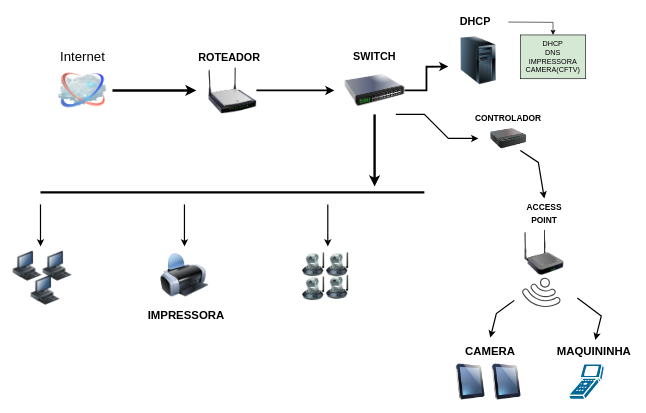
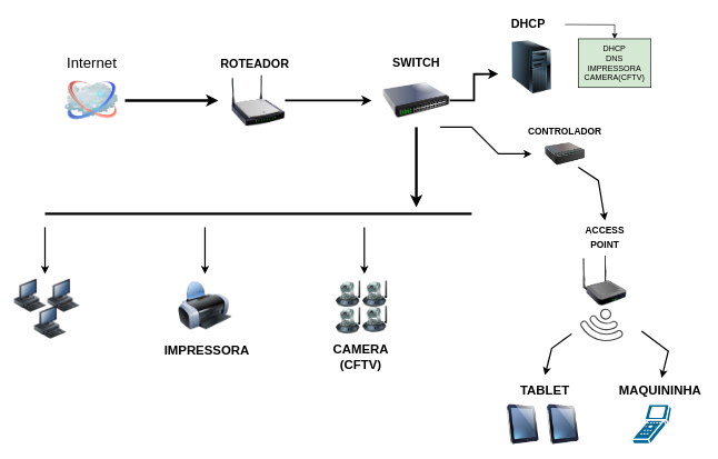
  <mxCell id="0" />
  <mxCell id="1" parent="0" />
  <mxCell id="2" style="edgeStyle=orthogonalEdgeStyle;rounded=0;orthogonalLoop=1;jettySize=auto;html=1;strokeWidth=4;" edge="1" parent="1"><mxGeometry relative="1" as="geometry"><mxPoint x="327" y="150" as="targetPoint" /><mxPoint x="187" y="150" as="sourcePoint" /></mxGeometry></mxCell>
  <mxCell id="3" value="Internet" style="image;html=1;labelBackgroundColor=#ffffff;image=img/lib/clip_art/networking/Cloud_128x128.png;rounded=1;shadow=0;comic=0;strokeWidth=2;fontSize=22;labelPosition=center;verticalLabelPosition=top;align=center;verticalAlign=bottom;" vertex="1" parent="1"><mxGeometry x="97" y="110" width="80" height="80" as="geometry" /></mxCell>
  <mxCell id="4" style="edgeStyle=orthogonalEdgeStyle;rounded=0;orthogonalLoop=1;jettySize=auto;html=1;strokeWidth=3;" edge="1" parent="1" source="5"><mxGeometry relative="1" as="geometry"><mxPoint x="557" y="150" as="targetPoint" /></mxGeometry></mxCell>
  <mxCell id="5" value="" style="image;html=1;image=img/lib/clip_art/networking/Wireless_Router_N_128x128.png" vertex="1" parent="1"><mxGeometry x="347" y="110" width="80" height="80" as="geometry" /></mxCell>
  <mxCell id="6" style="edgeStyle=orthogonalEdgeStyle;rounded=0;orthogonalLoop=1;jettySize=auto;html=1;strokeWidth=3;" edge="1" parent="1" source="8"><mxGeometry relative="1" as="geometry"><mxPoint x="747" y="110" as="targetPoint" /></mxGeometry></mxCell>
  <mxCell id="7" style="edgeStyle=orthogonalEdgeStyle;rounded=0;orthogonalLoop=1;jettySize=auto;html=1;strokeWidth=4;" edge="1" parent="1" source="8"><mxGeometry relative="1" as="geometry"><mxPoint x="624" y="310" as="targetPoint" /></mxGeometry></mxCell>
  <mxCell id="8" value="" style="image;html=1;image=img/lib/clip_art/networking/Switch_128x128.png" vertex="1" parent="1"><mxGeometry x="574" y="110" width="100" height="80" as="geometry" /></mxCell>
  <mxCell id="9" value="&lt;h2&gt;ROTEADOR&lt;/h2&gt;" style="rounded=0;whiteSpace=wrap;html=1;strokeColor=none;" vertex="1" parent="1"><mxGeometry x="337" y="80" width="90" height="30" as="geometry" /></mxCell>
  <mxCell id="10" value="&lt;h2&gt;SWITCH&lt;/h2&gt;" style="rounded=0;whiteSpace=wrap;html=1;strokeColor=none;" vertex="1" parent="1"><mxGeometry x="579" y="79" width="90" height="30" as="geometry" /></mxCell>
  <mxCell id="11" value="" style="image;html=1;image=img/lib/clip_art/computers/Server_Tower_128x128.png" vertex="1" parent="1"><mxGeometry x="757" y="60" width="80" height="80" as="geometry" /></mxCell>
  <mxCell id="12" style="edgeStyle=orthogonalEdgeStyle;rounded=0;orthogonalLoop=1;jettySize=auto;html=1;" edge="1" parent="1" target="40"><mxGeometry relative="1" as="geometry"><mxPoint x="847" y="36" as="sourcePoint" /></mxGeometry></mxCell>
  <mxCell id="13" value="&lt;h2&gt;DHCP&lt;/h2&gt;" style="rounded=0;whiteSpace=wrap;html=1;strokeColor=none;" vertex="1" parent="1"><mxGeometry x="747" y="20" width="90" height="30" as="geometry" /></mxCell>
  <mxCell id="14" value="" style="endArrow=none;html=1;rounded=1;strokeWidth=4;curved=0;" edge="1" parent="1"><mxGeometry width="50" height="50" relative="1" as="geometry"><mxPoint x="67" y="320" as="sourcePoint" /><mxPoint x="707" y="320" as="targetPoint" /></mxGeometry></mxCell>
  <mxCell id="15" value="" style="image;html=1;image=img/lib/clip_art/computers/Workstation_128x128.png" vertex="1" parent="1"><mxGeometry x="20" y="418" width="50" height="50" as="geometry" /></mxCell>
  <mxCell id="16" value="" style="image;html=1;image=img/lib/clip_art/computers/Workstation_128x128.png" vertex="1" parent="1"><mxGeometry x="70" y="418" width="50" height="50" as="geometry" /></mxCell>
  <mxCell id="17" value="" style="image;html=1;image=img/lib/clip_art/computers/Workstation_128x128.png" vertex="1" parent="1"><mxGeometry x="50" y="458" width="50" height="50" as="geometry" /></mxCell>
  <mxCell id="18" value="" style="endArrow=classic;html=1;rounded=0;strokeWidth=2;" edge="1" parent="1"><mxGeometry width="50" height="50" relative="1" as="geometry"><mxPoint x="67" y="340" as="sourcePoint" /><mxPoint x="67" y="410" as="targetPoint" /></mxGeometry></mxCell>
  <mxCell id="19" value="" style="endArrow=classic;html=1;rounded=0;strokeWidth=2;exitX=0.854;exitY=0.998;exitDx=0;exitDy=0;exitPerimeter=0;" edge="1" parent="1" source="8"><mxGeometry width="50" height="50" relative="1" as="geometry"><mxPoint x="707" y="190" as="sourcePoint" /><mxPoint x="797" y="230" as="targetPoint" /><Array as="points"><mxPoint x="707" y="190" /><mxPoint x="747" y="230" /></Array></mxGeometry></mxCell>
  <mxCell id="20" value="" style="image;html=1;image=img/lib/clip_art/networking/Print_Server_128x128.png" vertex="1" parent="1"><mxGeometry x="817" y="200" width="60" height="60" as="geometry" /></mxCell>
  <mxCell id="21" value="&lt;h2&gt;&lt;font style=&quot;font-size: 14px;&quot;&gt;CONTROLADOR&lt;/font&gt;&lt;/h2&gt;" style="rounded=0;whiteSpace=wrap;html=1;strokeColor=none;" vertex="1" parent="1"><mxGeometry x="797" y="180" width="100" height="30" as="geometry" /></mxCell>
  <mxCell id="22" value="" style="endArrow=classic;html=1;rounded=0;strokeWidth=2;exitX=0.854;exitY=0.998;exitDx=0;exitDy=0;exitPerimeter=0;" edge="1" parent="1"><mxGeometry width="50" height="50" relative="1" as="geometry"><mxPoint x="867" y="250" as="sourcePoint" /><mxPoint x="907" y="330" as="targetPoint" /><Array as="points"><mxPoint x="897" y="270" /></Array></mxGeometry></mxCell>
  <mxCell id="23" value="" style="image;html=1;image=img/lib/clip_art/networking/Repeater_128x128.png" vertex="1" parent="1"><mxGeometry x="852" y="383" width="110" height="75" as="geometry" /></mxCell>
  <mxCell id="24" value="&lt;h2&gt;&lt;font style=&quot;font-size: 14px;&quot;&gt;ACCESS POINT&lt;/font&gt;&lt;/h2&gt;" style="rounded=0;whiteSpace=wrap;html=1;strokeColor=none;" vertex="1" parent="1"><mxGeometry x="857" y="340" width="100" height="30" as="geometry" /></mxCell>
  <mxCell id="25" value="" style="endArrow=classic;html=1;rounded=0;strokeWidth=2;" edge="1" parent="1"><mxGeometry width="50" height="50" relative="1" as="geometry"><mxPoint x="857" y="500" as="sourcePoint" /><mxPoint x="817" y="562" as="targetPoint" /><Array as="points"><mxPoint x="827" y="522" /></Array></mxGeometry></mxCell>
  <mxCell id="26" value="" style="sketch=0;pointerEvents=1;shadow=0;dashed=0;html=1;strokeColor=none;fillColor=#434445;aspect=fixed;labelPosition=center;verticalLabelPosition=bottom;verticalAlign=top;align=center;outlineConnect=0;shape=mxgraph.vvd.wi_fi;rotation=-210;" vertex="1" parent="1"><mxGeometry x="877" y="468" width="50" height="50" as="geometry" /></mxCell>
  <mxCell id="27" value="" style="endArrow=classic;html=1;rounded=0;strokeWidth=2;" edge="1" parent="1"><mxGeometry width="50" height="50" relative="1" as="geometry"><mxPoint x="962" y="496" as="sourcePoint" /><mxPoint x="992" y="566" as="targetPoint" /><Array as="points"><mxPoint x="1002" y="526" /></Array></mxGeometry></mxCell>
  <mxCell id="28" value="" style="image;html=1;image=img/lib/clip_art/computers/iPad_128x128.png" vertex="1" parent="1"><mxGeometry x="754" y="606" width="60" height="60" as="geometry" /></mxCell>
  <mxCell id="29" value="" style="image;html=1;image=img/lib/clip_art/computers/iPad_128x128.png" vertex="1" parent="1"><mxGeometry x="814" y="606" width="60" height="60" as="geometry" /></mxCell>
- <mxCell id="30" value="&lt;h2&gt;&lt;font style=&quot;font-size: 19px;&quot;&gt;CAMERA&lt;/font&gt;&lt;/h2&gt;" style="rounded=0;whiteSpace=wrap;html=1;strokeColor=none;" vertex="1" parent="1"><mxGeometry x="767" y="570" width="100" height="30" as="geometry" /></mxCell>
+ <mxCell id="30" value="&lt;h2&gt;&lt;font style=&quot;font-size: 19px;&quot;&gt;TABLET&lt;/font&gt;&lt;/h2&gt;" style="rounded=0;whiteSpace=wrap;html=1;strokeColor=none;" vertex="1" parent="1"><mxGeometry x="767" y="570" width="100" height="30" as="geometry" /></mxCell>
  <mxCell id="31" value="" style="endArrow=classic;html=1;rounded=0;strokeWidth=2;" edge="1" parent="1"><mxGeometry width="50" height="50" relative="1" as="geometry"><mxPoint x="307" y="340" as="sourcePoint" /><mxPoint x="307" y="410" as="targetPoint" /></mxGeometry></mxCell>
  <mxCell id="32" value="" style="image;html=1;image=img/lib/clip_art/computers/Printer_128x128.png" vertex="1" parent="1"><mxGeometry x="267" y="418" width="80" height="80" as="geometry" /></mxCell>
  <mxCell id="33" value="&lt;h2&gt;&lt;font style=&quot;font-size: 19px;&quot;&gt;IMPRESSORA&lt;/font&gt;&lt;/h2&gt;" style="rounded=0;whiteSpace=wrap;html=1;strokeColor=none;" vertex="1" parent="1"><mxGeometry x="235" y="511" width="150" height="30" as="geometry" /></mxCell>
  <mxCell id="34" value="" style="image;html=1;image=img/lib/clip_art/networking/Ip_Camera_128x128.png" vertex="1" parent="1"><mxGeometry x="497" y="460" width="50" height="40" as="geometry" /></mxCell>
  <mxCell id="35" value="" style="image;html=1;image=img/lib/clip_art/networking/Ip_Camera_128x128.png" vertex="1" parent="1"><mxGeometry x="497" y="420" width="50" height="40" as="geometry" /></mxCell>
  <mxCell id="36" value="" style="image;html=1;image=img/lib/clip_art/networking/Ip_Camera_128x128.png" vertex="1" parent="1"><mxGeometry x="537" y="458" width="50" height="40" as="geometry" /></mxCell>
  <mxCell id="37" value="" style="image;html=1;image=img/lib/clip_art/networking/Ip_Camera_128x128.png" vertex="1" parent="1"><mxGeometry x="537" y="420" width="50" height="40" as="geometry" /></mxCell>
+ <mxCell id="38" value="&lt;h2&gt;&lt;font style=&quot;font-size: 19px;&quot;&gt;CAMERA (CFTV)&lt;/font&gt;&lt;/h2&gt;" style="rounded=0;whiteSpace=wrap;html=1;strokeColor=none;" vertex="1" parent="1"><mxGeometry x="491" y="510" width="100" height="50" as="geometry" /></mxCell>
  <mxCell id="39" value="" style="endArrow=classic;html=1;rounded=0;strokeWidth=2;" edge="1" parent="1"><mxGeometry width="50" height="50" relative="1" as="geometry"><mxPoint x="546" y="340" as="sourcePoint" /><mxPoint x="546" y="410" as="targetPoint" /></mxGeometry></mxCell>
  <mxCell id="40" value="DHCP&lt;div&gt;DNS&lt;/div&gt;&lt;div&gt;IMPRESSORA&lt;/div&gt;&lt;div&gt;CAMERA(CFTV)&lt;/div&gt;" style="whiteSpace=wrap;html=1;fillColor=#d5e8d4;" vertex="1" parent="1"><mxGeometry x="867" y="57.5" width="109" height="73" as="geometry" /></mxCell>
  <mxCell id="41" value="" style="shape=mxgraph.cisco.computers_and_peripherals.scanner;sketch=0;html=1;pointerEvents=1;dashed=0;fillColor=#036897;strokeColor=#ffffff;strokeWidth=2;verticalLabelPosition=bottom;verticalAlign=top;align=center;outlineConnect=0;" vertex="1" parent="1"><mxGeometry x="947" y="606" width="60" height="59" as="geometry" /></mxCell>
  <mxCell id="42" value="&lt;h2&gt;&lt;font style=&quot;font-size: 19px;&quot;&gt;MAQUININHA&lt;/font&gt;&lt;/h2&gt;" style="rounded=0;whiteSpace=wrap;html=1;strokeColor=none;" vertex="1" parent="1"><mxGeometry x="925" y="570" width="130" height="30" as="geometry" /></mxCell>
